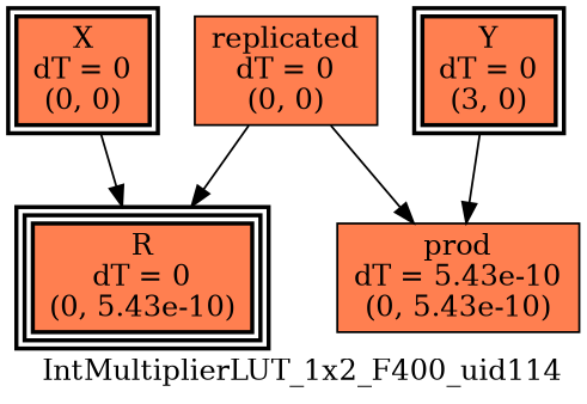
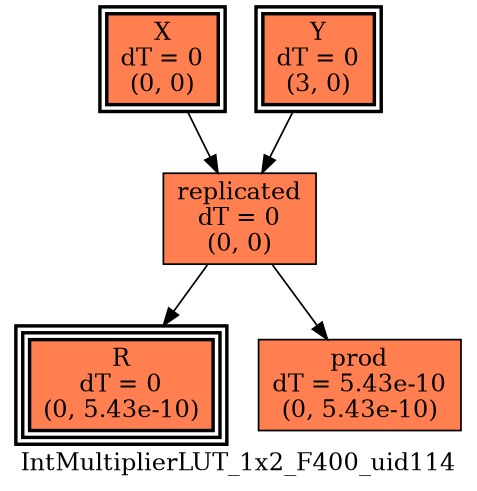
  digraph {
    label=IntMultiplierLUT_1x2_F400_uid114
    labeljust=right
    labelloc=bottom
    nodesep=0.25
    ranksep=0.5
    node [color=black fillcolor=coral peripheries=2 shape=box style="bold, filled"]
    edge [arrowhead=normal arrowsize=1.0 arrowtail=normal color=black dir=forward]
    n1 [label="X\ndT = 0\n(0, 0)"]
    n2 [label="Y\ndT = 0\n(3, 0)"]
    n3 [label="R\ndT = 0\n(0, 5.43e-10)" peripheries=3]
    n4 [label="replicated\ndT = 0\n(0, 0)" peripheries=1 style=filled]
    n5 [label="prod\ndT = 5.43e-10\n(0, 5.43e-10)" peripheries=1 style=filled]
    subgraph sub_1 {
      rank=same
      n1
      n2
    }
    subgraph sub_2 {
      rank=same
      n3
    }
-   n1 -> n3
-   n2 -> n5
+   n1 -> n4
+   n2 -> n4
    n4 -> n3
    n4 -> n5
  }
